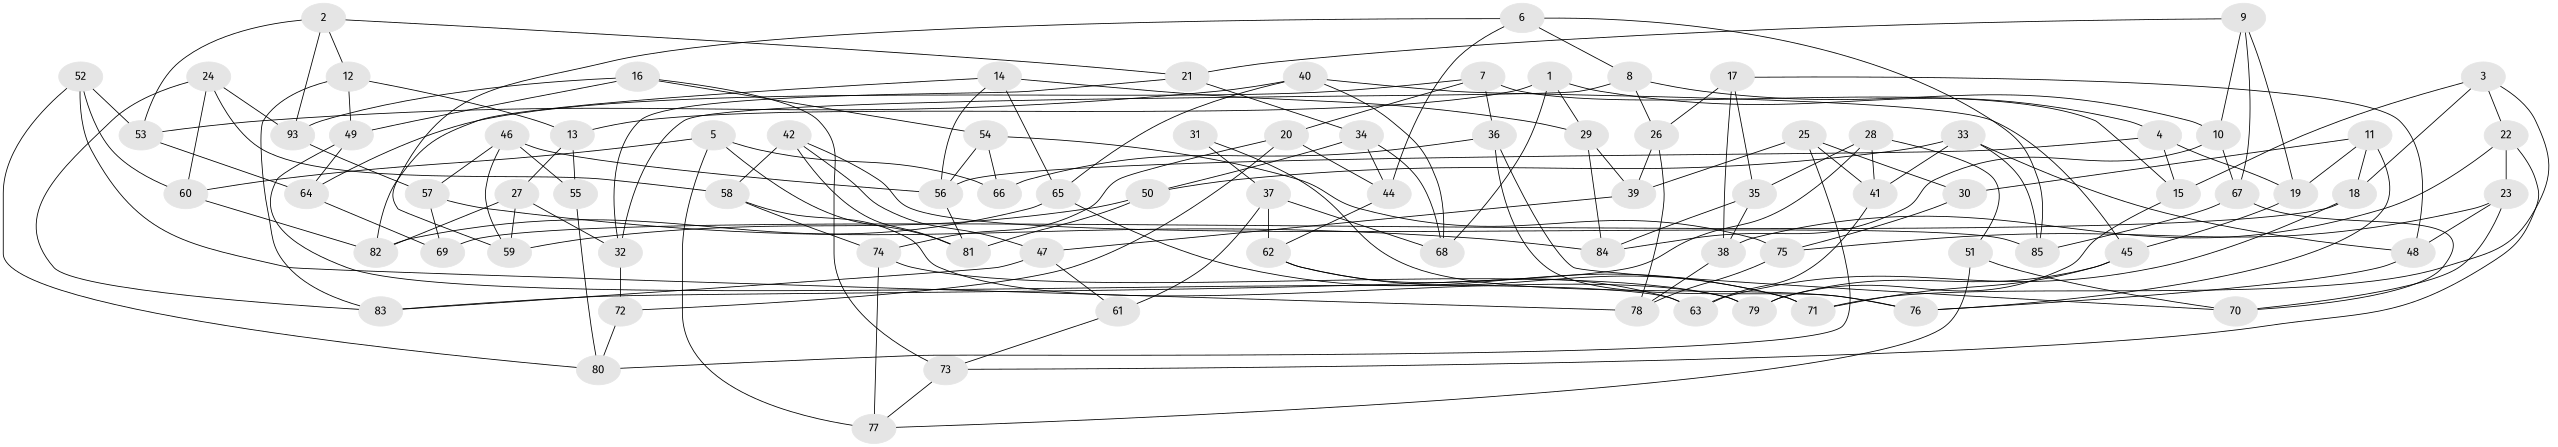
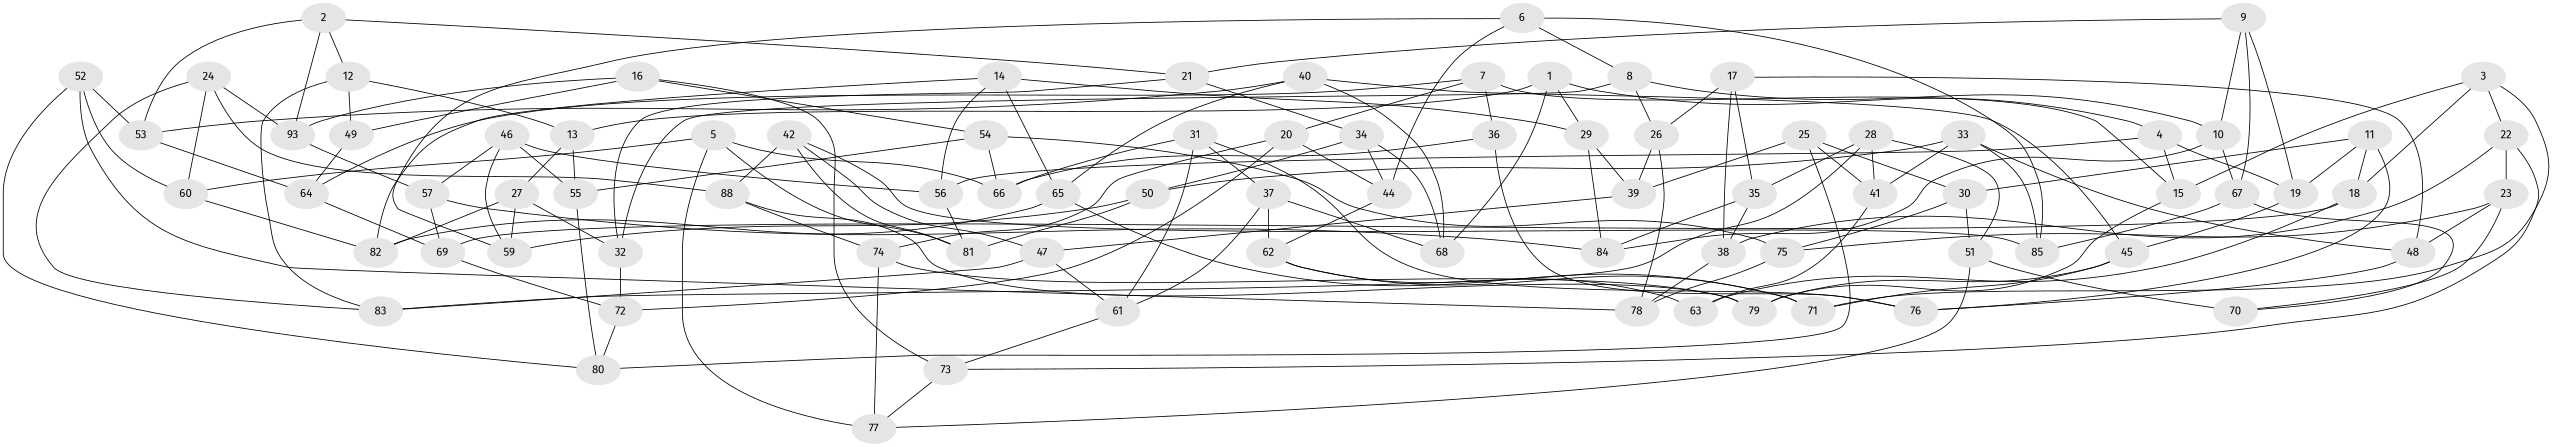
  graph {
    fontname="Fira Sans"
    node [color=gray90 fontname="Fira Sans" style=filled]
    edge [fontname="Fira Sans"]
    1
    4
    13
    29
    68
    15
    19
    56
    27
    55
    84
    39
    2
    12
    21
    n16 [label=93]
    53
    49
    83
    32
    34
    57
    64
    3
    18
    22
    71
    79
    63
    69
    73
    38
    23
    45
    81
    5
    60
    66
    77
    82
    6
    8
    44
    59
    85
    10
    26
    62
    7
    20
    36
    72
    74
    76
    70
    67
    78
    9
    11
    30
    75
    51
    80
    14
    65
    16
    54
    17
    35
    48
    50
    24
-   58
+   58 [label=88]
    25
    41
    47
    28
    31
    37
    61
    33
    40
    42
    46
    52
    1 -- 4
    1 -- 13
    1 -- 29
    1 -- 68
    4 -- 15
    4 -- 19
    4 -- 56
    13 -- 27
    13 -- 55
    29 -- 84
    29 -- 39
    15 -- 79
    19 -- 45
    56 -- 81
    27 -- 32
    27 -- 82
    27 -- 59
    55 -- 80
    39 -- 47
    2 -- 12
    2 -- 21
    2 -- n16
    2 -- 53
    12 -- 13
    12 -- 49
    12 -- 83
    21 -- 32
    21 -- 34
    n16 -- 57
    53 -- 64
    49 -- 64
-   49 -- 63
    32 -- 72
    34 -- 68
    34 -- 44
    34 -- 50
    57 -- 84
    57 -- 69
    64 -- 69
    3 -- 15
    3 -- 18
    3 -- 22
    3 -- 71
    18 -- 63
    18 -- 69
    22 -- 73
    22 -- 38
    22 -- 23
+   69 -- 72
    73 -- 77
    38 -- 78
    23 -- 70
    23 -- 75
    23 -- 48
    45 -- 71
    45 -- 79
    5 -- 81
    5 -- 60
    5 -- 66
    5 -- 77
    60 -- 82
    6 -- 8
    6 -- 44
    6 -- 59
    6 -- 85
    8 -- 32
    8 -- 10
    8 -- 26
    44 -- 62
    10 -- 84
    10 -- 67
    26 -- 39
    26 -- 78
    62 -- 71
    62 -- 63
    7 -- 15
    7 -- 64
    7 -- 20
    7 -- 36
    20 -- 44
    20 -- 72
    20 -- 74
    36 -- 66
    36 -- 76
-   36 -- 70
    72 -- 80
    74 -- 79
    74 -- 77
    67 -- 85
    67 -- 70
    9 -- 19
    9 -- 21
    9 -- 10
    9 -- 67
    11 -- 19
    11 -- 18
    11 -- 76
    11 -- 30
    30 -- 75
+   30 -- 51
    75 -- 78
    51 -- 77
    51 -- 70
    14 -- 29
    14 -- 56
    14 -- 82
    14 -- 65
    65 -- 71
    65 -- 82
    16 -- n16
    16 -- 49
    16 -- 73
    16 -- 54
-   54 -- 56
+   54 -- 55
    54 -- 66
    54 -- 75
    17 -- 38
    17 -- 26
    17 -- 35
    17 -- 48
    35 -- 84
    35 -- 38
    48 -- 76
    50 -- 81
    50 -- 59
    24 -- n16
    24 -- 83
    24 -- 60
    24 -- 58
    58 -- 79
    58 -- 74
    25 -- 39
    25 -- 30
    25 -- 80
    25 -- 41
    41 -- 63
    47 -- 83
    47 -- 61
    28 -- 83
    28 -- 51
    28 -- 35
    28 -- 41
+   31 -- 66
    31 -- 76
    31 -- 37
+   31 -- 61
    37 -- 68
    37 -- 62
    37 -- 61
    61 -- 73
    33 -- 85
    33 -- 48
    33 -- 50
    33 -- 41
    40 -- 68
    40 -- 53
    40 -- 45
    40 -- 65
    42 -- 81
    42 -- 85
    42 -- 58
    42 -- 47
    46 -- 56
    46 -- 55
    46 -- 57
    46 -- 59
    52 -- 53
    52 -- 60
    52 -- 78
    52 -- 80
  }
